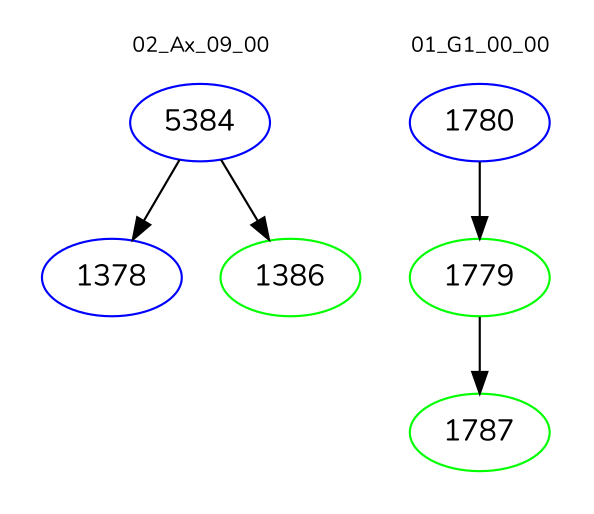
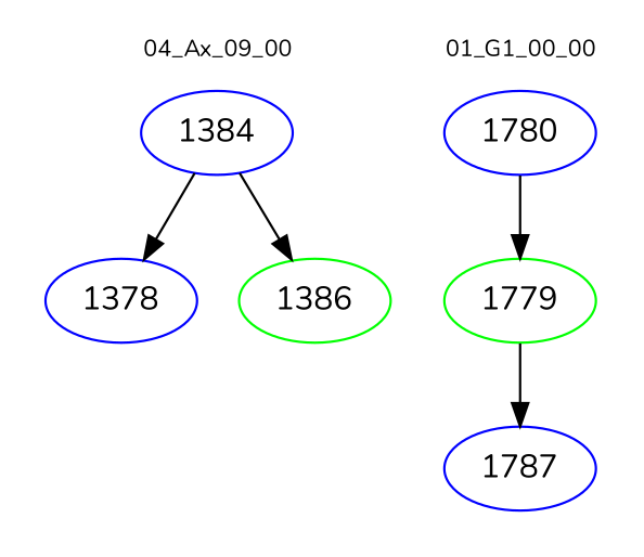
  digraph {
    fontname=Nunito
    node [color=blue fontname=Nunito]
    edge [color=black fontname=Nunito]
-   n1 [label=5384]
+   n1 [label=1384]
    n2 [label=1378]
    n3 [color=green label=1386]
    n4 [label=1780]
    n5 [color=green label=1779]
-   n6 [color=green label=1787]
+   n6 [label=1787]
    subgraph cluster_1 {
      color=white
      fontsize=10
-     label="02_Ax_09_00"
+     label="04_Ax_09_00"
      n1
      n2
      n3
    }
    subgraph cluster_2 {
      color=white
      fontsize=10
      label="01_G1_00_00"
      n4
      n5
      n6
    }
    n1 -> n2
    n1 -> n3
    n4 -> n5
    n5 -> n6
  }
